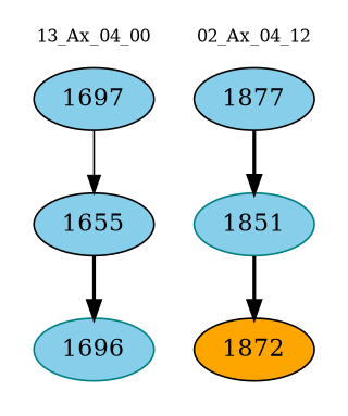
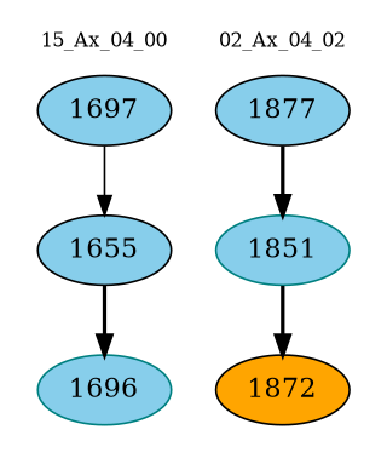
  digraph {
    node [color=black fillcolor=skyblue style=filled]
    edge [color=black style=bold]
    n1 [label=1697]
    n2 [label=1655]
    n3 [color=teal label=1696]
    n4 [label=1877]
    n5 [color=teal label=1851]
    n6 [fillcolor=orange label=1872]
    subgraph cluster_1 {
      color=white
      fontsize=10
-     label="13_Ax_04_00"
+     label="15_Ax_04_00"
      n1
      n2
      n3
    }
    subgraph cluster_2 {
      color=white
      fontsize=10
-     label="02_Ax_04_12"
+     label="02_Ax_04_02"
      n4
      n5
      n6
    }
    n1 -> n2 [style=solid]
    n2 -> n3
    n4 -> n5
    n5 -> n6
  }
